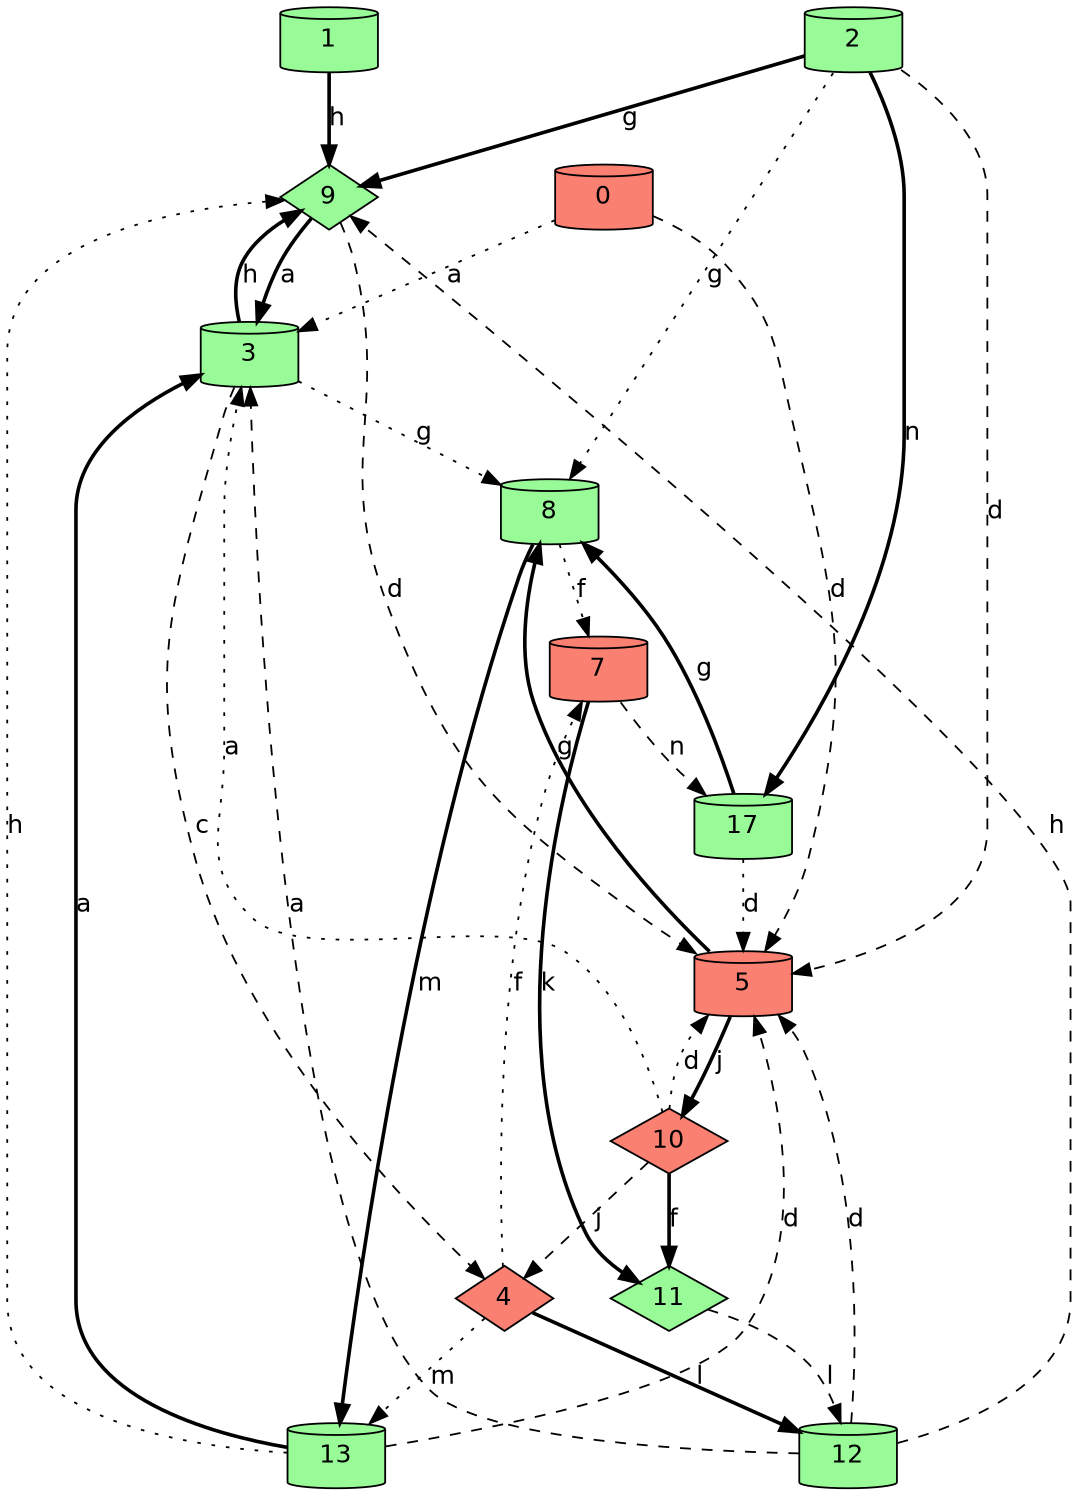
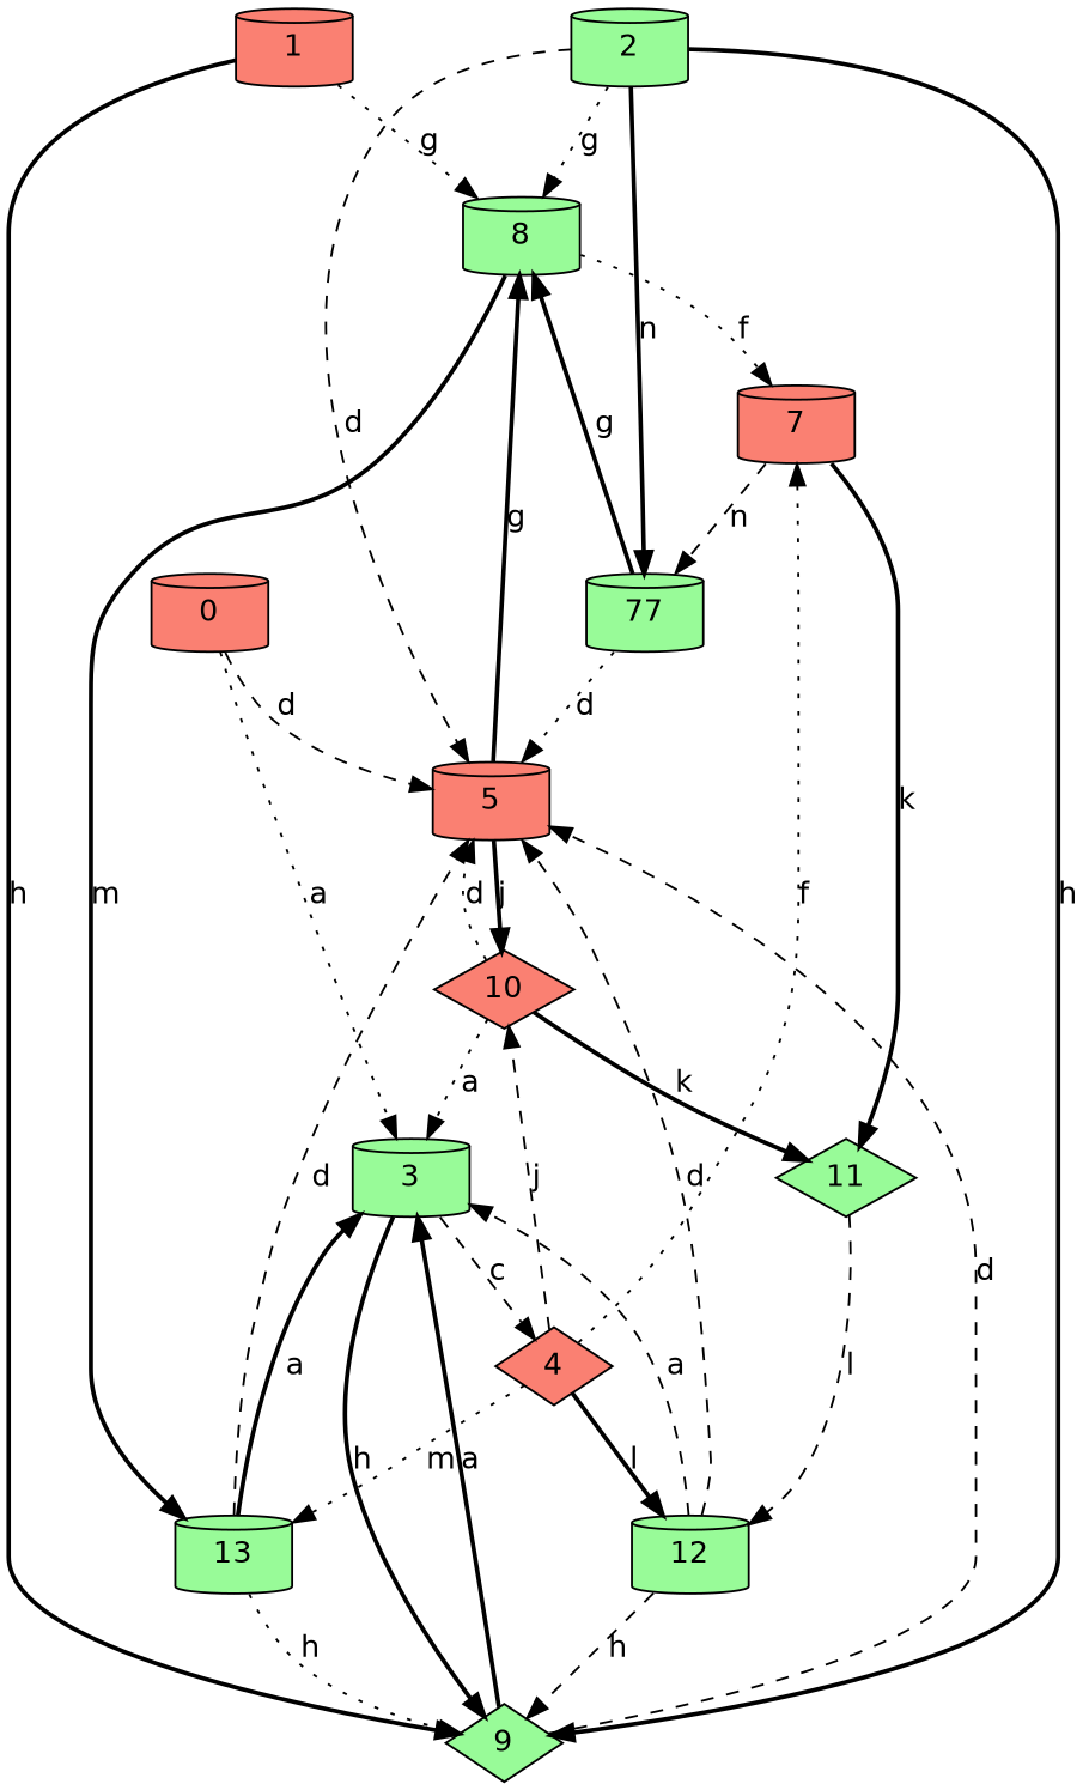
  strict digraph {
    fontname="DejaVu Sans"
    node [fillcolor=palegreen fontname="DejaVu Sans" shape=cylinder style=filled]
    edge [fontname="DejaVu Sans" style=bold]
-   1
+   1 [fillcolor=salmon]
    8
    9 [shape=diamond]
    7 [fillcolor=salmon]
    13
    3
    5 [fillcolor=salmon]
    2
-   17
+   17 [label=77]
    4 [fillcolor=salmon shape=diamond]
    10 [fillcolor=salmon shape=diamond]
    12
    11 [shape=diamond]
    0 [fillcolor=salmon]
-   3 -> 8 [label=g style=dotted]
+   1 -> 8 [label=g style=dotted]
    1 -> 9 [label=h]
    8 -> 7 [label=f style=dotted]
    8 -> 13 [label=m]
    9 -> 3 [label=a]
    9 -> 5 [label=d style=dashed]
    7 -> 17 [label=n style=dashed]
    7 -> 11 [label=k]
    13 -> 9 [label=h style=dotted]
    13 -> 3 [label=a]
    13 -> 5 [label=d style=dashed]
    3 -> 9 [label=h]
    3 -> 4 [label=c style=dashed]
    5 -> 8 [label=g]
    5 -> 10 [label=j]
    2 -> 8 [label=g style=dotted]
-   2 -> 9 [label=g]
+   2 -> 9 [label=h]
    2 -> 5 [label=d style=dashed]
    2 -> 17 [label=n]
    17 -> 8 [label=g]
    17 -> 5 [label=d style=dotted]
    4 -> 7 [label=f style=dotted]
    4 -> 13 [label=m style=dotted]
-   10 -> 4 [label=j style=dashed]
+   4 -> 10 [label=j style=dashed]
    4 -> 12 [label=l]
    10 -> 3 [label=a style=dotted]
    10 -> 5 [label=d style=dotted]
-   10 -> 11 [label=f]
+   10 -> 11 [label=k]
    12 -> 9 [label=h style=dashed]
    12 -> 3 [label=a style=dashed]
    12 -> 5 [label=d style=dashed]
    11 -> 12 [label=l style=dashed]
    0 -> 3 [label=a style=dotted]
    0 -> 5 [label=d style=dashed]
  }
